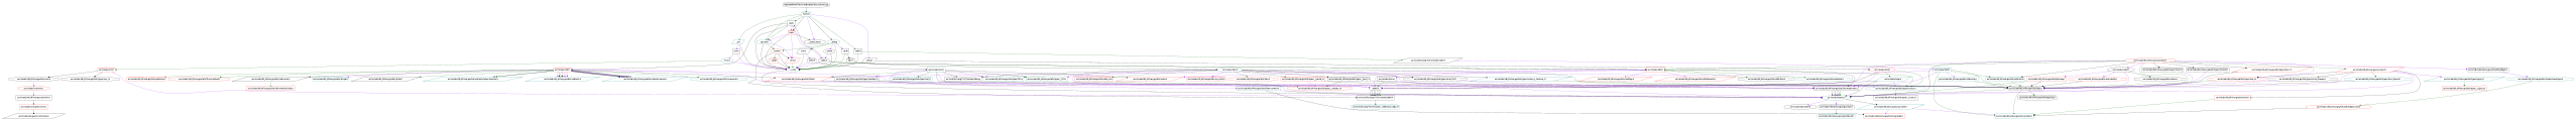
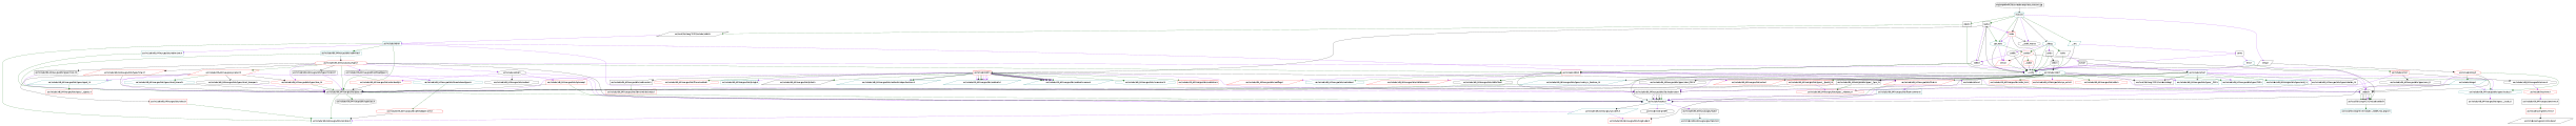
  digraph {
    fontname=Roboto
    node [color=black fontname=Roboto shape=octagon]
    edge [arrowhead=tee color=purple fontname=Roboto]
    n1 [color=teal label=charconv shape=cylinder]
    n2 [color=teal label=__errc shape=parallelogram]
    n3 [color=teal label=type_traits]
    n4 [color=red label=limits shape=cylinder]
    n5 [label=__undef_macros]
    n6 [label="stdint.h" shape=folder]
    n7 [label="string.h" shape=parallelogram]
    n8 [label="math.h" shape=folder]
    n9 [color=teal label=__debug]
    n10 [color=teal label=__config]
    n11 [label=cerrno shape=folder]
    n12 [color=red label=cstddef]
    n13 [color=red label=version shape=parallelogram]
    n14 [label="usr/local/lib/clang/10.0.0/include/stdint.h" shape=parallelogram]
    n15 [color=red label="usr/include/string.h"]
    n16 [label="stdlib.h"]
    n17 [color=red label="usr/include/math.h" shape=cylinder]
    n18 [label=iosfwd shape=parallelogram]
    n19 [label=cstdlib]
    n20 [label=cstdio shape=folder]
    n21 [label="tmp/tmpw8iwRO.libcxx.header.deps/test_charconv.cpp" shape=cylinder]
    n22 [color=teal label="usr/include/features.h"]
    n23 [color=teal label="errno.h"]
    n24 [label="usr/include/stdc-predef.h"]
    n25 [color=teal label="usr/include/x86_64-linux-gnu/sys/cdefs.h" shape=parallelogram]
    n26 [label="usr/include/x86_64-linux-gnu/gnu/stubs.h" shape=cylinder]
    n27 [color=teal label="usr/include/x86_64-linux-gnu/bits/wordsize.h" shape=folder]
    n28 [color=red label="usr/include/x86_64-linux-gnu/bits/long-double.h" shape=folder]
    n29 [color=teal label="usr/include/x86_64-linux-gnu/gnu/stubs-64.h" shape=cylinder]
    n30 [color=red label="usr/include/errno.h" shape=cylinder]
    n31 [label="usr/include/x86_64-linux-gnu/bits/errno.h"]
    n32 [label="usr/include/x86_64-linux-gnu/bits/types/error_t.h"]
    n33 [color=red label="usr/include/linux/errno.h"]
    n34 [label="usr/include/x86_64-linux-gnu/asm/errno.h" shape=folder]
    n35 [color=red label="usr/include/asm-generic/errno.h" shape=folder]
    n36 [label="usr/include/asm-generic/errno-base.h" shape=parallelogram]
    n37 [label="usr/local/lib/clang/10.0.0/include/stddef.h" shape=folder]
    n38 [color=red label=__nullptr shape=cylinder]
    n39 [color=teal label="usr/local/lib/clang/10.0.0/include/__stddef_max_align_t.h" shape=cylinder]
    n40 [color=teal label="usr/include/stdint.h" shape=cylinder]
    n41 [label="usr/include/x86_64-linux-gnu/bits/libc-header-start.h" shape=folder]
    n42 [label="usr/include/x86_64-linux-gnu/bits/types.h" shape=cylinder]
    n43 [color=red label="usr/include/x86_64-linux-gnu/bits/wchar.h" shape=parallelogram]
    n44 [color=teal label="usr/include/x86_64-linux-gnu/bits/stdint-intn.h" shape=cylinder]
    n45 [color=teal label="usr/include/x86_64-linux-gnu/bits/stdint-uintn.h" shape=folder]
    n46 [label="usr/include/x86_64-linux-gnu/bits/typesizes.h" shape=cylinder]
    n47 [label="stddef.h"]
    n48 [color=teal label="usr/include/x86_64-linux-gnu/bits/types/locale_t.h"]
    n49 [color=teal label="usr/include/strings.h" shape=parallelogram]
    n50 [label="usr/include/x86_64-linux-gnu/bits/types/__locale_t.h" shape=folder]
    n51 [color=red label="usr/include/stdlib.h" shape=folder]
    n52 [color=red label="usr/include/x86_64-linux-gnu/bits/floatn.h" shape=parallelogram]
-   n53 [label="usr/include/x86_64-linux-gnu/bits/math-vector.h" shape=parallelogram]
+   n53 [label="usr/include/x86_64-linux-gnu/bits/math-vector.h" shape=folder]
    n54 [color=red label="usr/include/x86_64-linux-gnu/bits/flt-eval-method.h"]
    n55 [color=teal label="usr/include/x86_64-linux-gnu/bits/fp-logb.h" shape=cylinder]
    n56 [label="usr/include/x86_64-linux-gnu/bits/fp-fast.h" shape=parallelogram]
    n57 [color=teal label="usr/include/x86_64-linux-gnu/bits/mathcalls-helper-functions.h" shape=parallelogram]
    n58 [color=teal label="usr/include/x86_64-linux-gnu/bits/mathcalls.h" shape=parallelogram]
    n59 [color=teal label="usr/include/x86_64-linux-gnu/bits/mathcalls-narrow.h" shape=parallelogram]
    n60 [color=teal label="usr/include/x86_64-linux-gnu/bits/iscanonical.h"]
    n61 [color=red label="usr/include/x86_64-linux-gnu/bits/mathinline.h" shape=cylinder]
    n62 [color=red label="usr/include/x86_64-linux-gnu/bits/waitflags.h" shape=parallelogram]
    n63 [color=teal label="usr/include/x86_64-linux-gnu/bits/waitstatus.h"]
    n64 [label="usr/include/alloca.h" shape=folder]
    n65 [color=red label="usr/include/x86_64-linux-gnu/bits/stdlib-bsearch.h" shape=parallelogram]
    n66 [label="usr/include/x86_64-linux-gnu/bits/stdlib-float.h"]
    n67 [color=teal label="usr/include/x86_64-linux-gnu/bits/floatn-common.h" shape=folder]
    n68 [color=red label="usr/include/x86_64-linux-gnu/sys/types.h"]
    n69 [label="usr/include/x86_64-linux-gnu/bits/types/clock_t.h" shape=cylinder]
    n70 [label="usr/include/x86_64-linux-gnu/bits/types/clockid_t.h" shape=cylinder]
    n71 [color=red label="usr/include/x86_64-linux-gnu/bits/types/time_t.h"]
    n72 [color=red label="usr/include/x86_64-linux-gnu/bits/types/timer_t.h" shape=parallelogram]
    n73 [label="usr/include/endian.h"]
    n74 [color=red label="usr/include/x86_64-linux-gnu/sys/select.h" shape=parallelogram]
    n75 [label="usr/include/x86_64-linux-gnu/bits/pthreadtypes.h" shape=cylinder]
    n76 [label="usr/include/x86_64-linux-gnu/bits/endian.h"]
    n77 [color=red label="usr/include/x86_64-linux-gnu/bits/byteswap.h" shape=folder]
    n78 [color=red label="usr/include/x86_64-linux-gnu/bits/uintn-identity.h"]
    n79 [color=red label="usr/include/x86_64-linux-gnu/bits/select.h" shape=folder]
    n80 [color=teal label="usr/include/x86_64-linux-gnu/bits/types/sigset_t.h" shape=parallelogram]
    n81 [color=teal label="usr/include/x86_64-linux-gnu/bits/types/struct_timeval.h"]
    n82 [label="usr/include/x86_64-linux-gnu/bits/types/struct_timespec.h"]
    n83 [color=teal label="usr/include/x86_64-linux-gnu/bits/thread-shared-types.h"]
    n84 [color=red label="usr/include/x86_64-linux-gnu/bits/types/__sigset_t.h" shape=folder]
    n85 [color=red label="usr/include/x86_64-linux-gnu/bits/pthreadtypes-arch.h"]
    n86 [color=red label="usr/include/x86_64-linux-gnu/bits/libm-simd-decl-stubs.h" shape=folder]
    n87 [label="wchar.h" shape=cylinder]
    n88 [label="stdio.h" shape=cylinder]
    n89 [color=teal label="usr/include/wchar.h" shape=folder]
    n90 [label="usr/local/lib/clang/10.0.0/include/stdarg.h" shape=folder]
    n91 [color=teal label="usr/include/x86_64-linux-gnu/bits/types/wint_t.h" shape=cylinder]
    n92 [label="usr/include/x86_64-linux-gnu/bits/types/mbstate_t.h" shape=folder]
    n93 [color=teal label="usr/include/x86_64-linux-gnu/bits/types/__FILE.h" shape=folder]
    n94 [color=teal label="usr/include/x86_64-linux-gnu/bits/types/FILE.h" shape=folder]
    n95 [color=red label="usr/include/x86_64-linux-gnu/bits/types/__mbstate_t.h"]
    n96 [color=teal label="usr/include/stdio.h"]
    n97 [label="usr/include/x86_64-linux-gnu/bits/types/__fpos_t.h" shape=cylinder]
    n98 [color=red label="usr/include/x86_64-linux-gnu/bits/types/__fpos64_t.h" shape=cylinder]
    n99 [label="usr/include/x86_64-linux-gnu/bits/types/struct_FILE.h"]
    n100 [color=teal label="usr/include/x86_64-linux-gnu/bits/types/cookie_io_functions_t.h" shape=parallelogram]
    n101 [color=red label="usr/include/x86_64-linux-gnu/bits/stdio_lim.h" shape=cylinder]
    n102 [color=red label="usr/include/x86_64-linux-gnu/bits/sys_errlist.h" shape=cylinder]
    n103 [color=red label="usr/include/x86_64-linux-gnu/bits/stdio.h"]
    n1 -> n2 [color=darkgreen]
    n1 -> n3 [color=darkgreen]
    n1 -> n4 [arrowhead=dot color=black]
    n1 -> n5 [arrowhead=diamond]
    n1 -> n6 [color=darkgreen]
    n1 -> n7
    n1 -> n8 [arrowhead=diamond color=darkgreen]
    n1 -> n9 [color=black]
    n2 -> n10 [color=black]
    n2 -> n11
    n3 -> n10 [arrowhead=dot color=black]
    n3 -> n12 [arrowhead=diamond color=darkgreen]
    n3 -> n13 [arrowhead=diamond]
    n4 -> n3 [arrowhead=dot]
    n4 -> n5 [color=black]
    n4 -> n10 [color=black]
    n4 -> n13 [arrowhead=dot]
    n6 -> n10 [color=darkgreen]
    n6 -> n14 [color=darkgreen]
    n7 -> n10 [color=black]
    n7 -> n15 [arrowhead=diamond color=black]
    n8 -> n3 [arrowhead=diamond color=darkgreen]
    n8 -> n4 [arrowhead=dot]
    n8 -> n10 [color=black]
    n8 -> n16 [arrowhead=dot]
    n8 -> n17 [arrowhead=diamond color=black]
    n9 -> n10 [arrowhead=dot color=darkgreen]
    n9 -> n12 [arrowhead=dot color=darkgreen]
    n9 -> n18 [arrowhead=diamond color=darkgreen]
    n9 -> n19
    n9 -> n20 [arrowhead=diamond]
    n10 -> n22 [color=black]
    n11 -> n10
    n11 -> n23
    n12 -> n10 [arrowhead=diamond color=black]
    n12 -> n13 [arrowhead=dot color=black]
    n12 -> n37 [arrowhead=dot color=black]
    n12 -> n38 [arrowhead=dot color=darkgreen]
    n13 -> n10 [color=darkgreen]
    n14 -> n40
    n15 -> n41 [arrowhead=dot]
    n15 -> n47 [color=black]
    n15 -> n48 [arrowhead=diamond color=darkgreen]
    n15 -> n49 [arrowhead=diamond color=darkgreen]
    n16 -> n8 [color=black]
    n16 -> n10 [arrowhead=diamond]
    n16 -> n51 [arrowhead=dot color=black]
    n16 -> n51 [arrowhead=diamond color=darkgreen]
    n17 -> n41 [arrowhead=diamond]
    n17 -> n42 [arrowhead=dot]
    n17 -> n52 [arrowhead=dot color=black]
    n17 -> n53 [arrowhead=dot color=black]
    n17 -> n54 [arrowhead=diamond color=darkgreen]
    n17 -> n55 [arrowhead=dot]
    n17 -> n56 [arrowhead=dot color=darkgreen]
    n17 -> n57
    n17 -> n57 [color=darkgreen]
    n17 -> n57 [arrowhead=dot color=darkgreen]
    n17 -> n58 [arrowhead=dot]
    n17 -> n58 [arrowhead=diamond color=black]
    n17 -> n58 [color=darkgreen]
    n17 -> n58 [arrowhead=dot color=black]
    n17 -> n58
    n17 -> n58
    n17 -> n58 [arrowhead=diamond]
    n17 -> n59 [arrowhead=diamond color=darkgreen]
    n17 -> n59 [arrowhead=dot color=black]
    n17 -> n59 [color=black]
    n17 -> n59
    n17 -> n59 [arrowhead=diamond color=black]
    n17 -> n59
    n17 -> n59 [arrowhead=diamond color=black]
    n17 -> n59 [arrowhead=diamond]
    n17 -> n59 [arrowhead=dot color=darkgreen]
    n17 -> n60 [arrowhead=diamond color=darkgreen]
    n17 -> n61 [color=darkgreen]
    n18 -> n10 [arrowhead=diamond color=darkgreen]
    n18 -> n87
    n19 -> n10 [arrowhead=dot color=black]
    n19 -> n16 [arrowhead=dot]
    n20 -> n10 [arrowhead=diamond color=darkgreen]
    n20 -> n88 [arrowhead=dot color=black]
    n21 -> n1 [color=black]
    n22 -> n24
    n22 -> n25 [arrowhead=dot color=black]
    n22 -> n26 [arrowhead=diamond]
    n23 -> n10 [arrowhead=diamond]
    n23 -> n30 [arrowhead=diamond color=darkgreen]
    n25 -> n27
    n25 -> n28
    n26 -> n29 [color=black]
    n30 -> n22
    n30 -> n31 [arrowhead=dot color=black]
    n30 -> n32 [arrowhead=diamond color=black]
    n31 -> n33 [arrowhead=dot]
    n33 -> n34 [arrowhead=dot]
    n34 -> n35 [arrowhead=diamond color=darkgreen]
    n35 -> n36 [arrowhead=dot color=black]
    n37 -> n39 [arrowhead=dot color=darkgreen]
    n38 -> n10 [color=black]
    n40 -> n27 [color=darkgreen]
    n40 -> n41
    n40 -> n42 [arrowhead=diamond color=darkgreen]
    n40 -> n43 [arrowhead=dot]
    n40 -> n44 [arrowhead=diamond color=darkgreen]
    n40 -> n45
    n41 -> n22 [arrowhead=dot color=black]
    n41 -> n22
    n41 -> n22 [arrowhead=dot color=black]
    n41 -> n22 [color=black]
    n41 -> n22 [arrowhead=dot color=black]
    n41 -> n22 [arrowhead=dot color=darkgreen]
    n42 -> n22 [arrowhead=diamond color=darkgreen]
    n42 -> n27 [color=darkgreen]
    n42 -> n46 [arrowhead=diamond color=darkgreen]
    n44 -> n42 [arrowhead=diamond color=darkgreen]
    n45 -> n42 [color=darkgreen]
    n47 -> n37 [color=darkgreen]
    n47 -> n37 [color=black]
    n47 -> n37 [color=black]
    n47 -> n37 [color=black]
    n47 -> n37 [arrowhead=diamond]
    n47 -> n37 [arrowhead=dot color=darkgreen]
    n47 -> n37 [color=darkgreen]
    n48 -> n50 [arrowhead=diamond]
    n49 -> n22 [arrowhead=dot color=black]
    n49 -> n47 [arrowhead=dot color=black]
    n49 -> n48
    n51 -> n41 [color=black]
    n51 -> n47
    n51 -> n48 [arrowhead=dot color=darkgreen]
    n51 -> n52 [arrowhead=diamond]
    n51 -> n62
    n51 -> n63 [color=darkgreen]
    n51 -> n64 [arrowhead=dot]
    n51 -> n65
    n51 -> n66 [arrowhead=dot color=darkgreen]
    n52 -> n22 [arrowhead=dot color=darkgreen]
    n52 -> n67 [arrowhead=dot]
    n53 -> n86 [color=darkgreen]
    n64 -> n22 [arrowhead=dot]
    n64 -> n47 [color=darkgreen]
    n67 -> n22 [arrowhead=diamond]
    n67 -> n28 [arrowhead=dot color=black]
    n68 -> n22 [color=black]
    n68 -> n42 [color=darkgreen]
-   n68 -> n44 [arrowhead=dot color=black]
+   n44 -> n68 [arrowhead=dot color=black]
    n68 -> n47 [arrowhead=dot]
    n68 -> n51 [arrowhead=dot color=darkgreen]
    n68 -> n69 [arrowhead=dot color=black]
    n68 -> n70 [color=black]
    n68 -> n71 [arrowhead=dot]
    n68 -> n72 [arrowhead=diamond color=black]
    n68 -> n73 [arrowhead=dot]
    n68 -> n74 [arrowhead=diamond color=darkgreen]
    n68 -> n75 [arrowhead=dot]
    n69 -> n42
    n70 -> n42 [arrowhead=dot]
    n71 -> n42 [color=darkgreen]
    n72 -> n42 [arrowhead=diamond color=black]
    n73 -> n22
    n73 -> n76 [arrowhead=dot color=black]
    n73 -> n77 [arrowhead=dot]
    n73 -> n78 [arrowhead=dot]
    n74 -> n22 [arrowhead=diamond]
    n74 -> n42 [arrowhead=diamond]
    n74 -> n71 [arrowhead=diamond color=black]
    n74 -> n79 [color=black]
    n74 -> n80 [arrowhead=dot]
    n74 -> n81 [arrowhead=dot color=darkgreen]
    n74 -> n82 [color=black]
    n75 -> n83 [arrowhead=diamond]
    n77 -> n22 [arrowhead=dot color=darkgreen]
    n77 -> n42 [arrowhead=diamond color=black]
    n78 -> n42 [arrowhead=diamond color=black]
    n79 -> n27 [arrowhead=diamond color=darkgreen]
    n80 -> n84 [arrowhead=diamond color=darkgreen]
    n81 -> n42 [color=black]
    n82 -> n42 [arrowhead=diamond]
    n83 -> n85 [color=darkgreen]
    n85 -> n27 [arrowhead=dot color=black]
    n87 -> n10 [arrowhead=diamond]
    n87 -> n89 [arrowhead=diamond color=black]
    n88 -> n10 [arrowhead=diamond color=darkgreen]
    n88 -> n96 [arrowhead=diamond color=black]
    n89 -> n41 [color=black]
    n89 -> n43 [color=black]
    n89 -> n47
    n89 -> n48
    n89 -> n52 [color=darkgreen]
    n89 -> n90 [color=black]
    n89 -> n91 [arrowhead=dot color=darkgreen]
    n89 -> n92 [arrowhead=dot]
    n89 -> n93 [color=black]
    n89 -> n94 [arrowhead=diamond]
    n92 -> n95 [color=black]
    n96 -> n41 [arrowhead=dot]
    n96 -> n42 [arrowhead=dot color=darkgreen]
    n96 -> n47
    n96 -> n90 [arrowhead=diamond color=black]
    n96 -> n93 [arrowhead=diamond]
    n96 -> n94 [arrowhead=diamond color=darkgreen]
    n96 -> n97 [arrowhead=diamond color=black]
    n96 -> n98 [arrowhead=dot color=darkgreen]
    n96 -> n99 [arrowhead=dot color=black]
    n96 -> n100 [color=black]
    n96 -> n101 [arrowhead=dot color=darkgreen]
    n96 -> n102 [arrowhead=diamond]
    n96 -> n103 [arrowhead=diamond color=darkgreen]
    n97 -> n42 [arrowhead=diamond color=black]
    n97 -> n95 [arrowhead=dot color=darkgreen]
    n98 -> n42 [color=black]
    n98 -> n95
    n99 -> n42 [arrowhead=dot]
    n100 -> n42 [color=darkgreen]
  }
